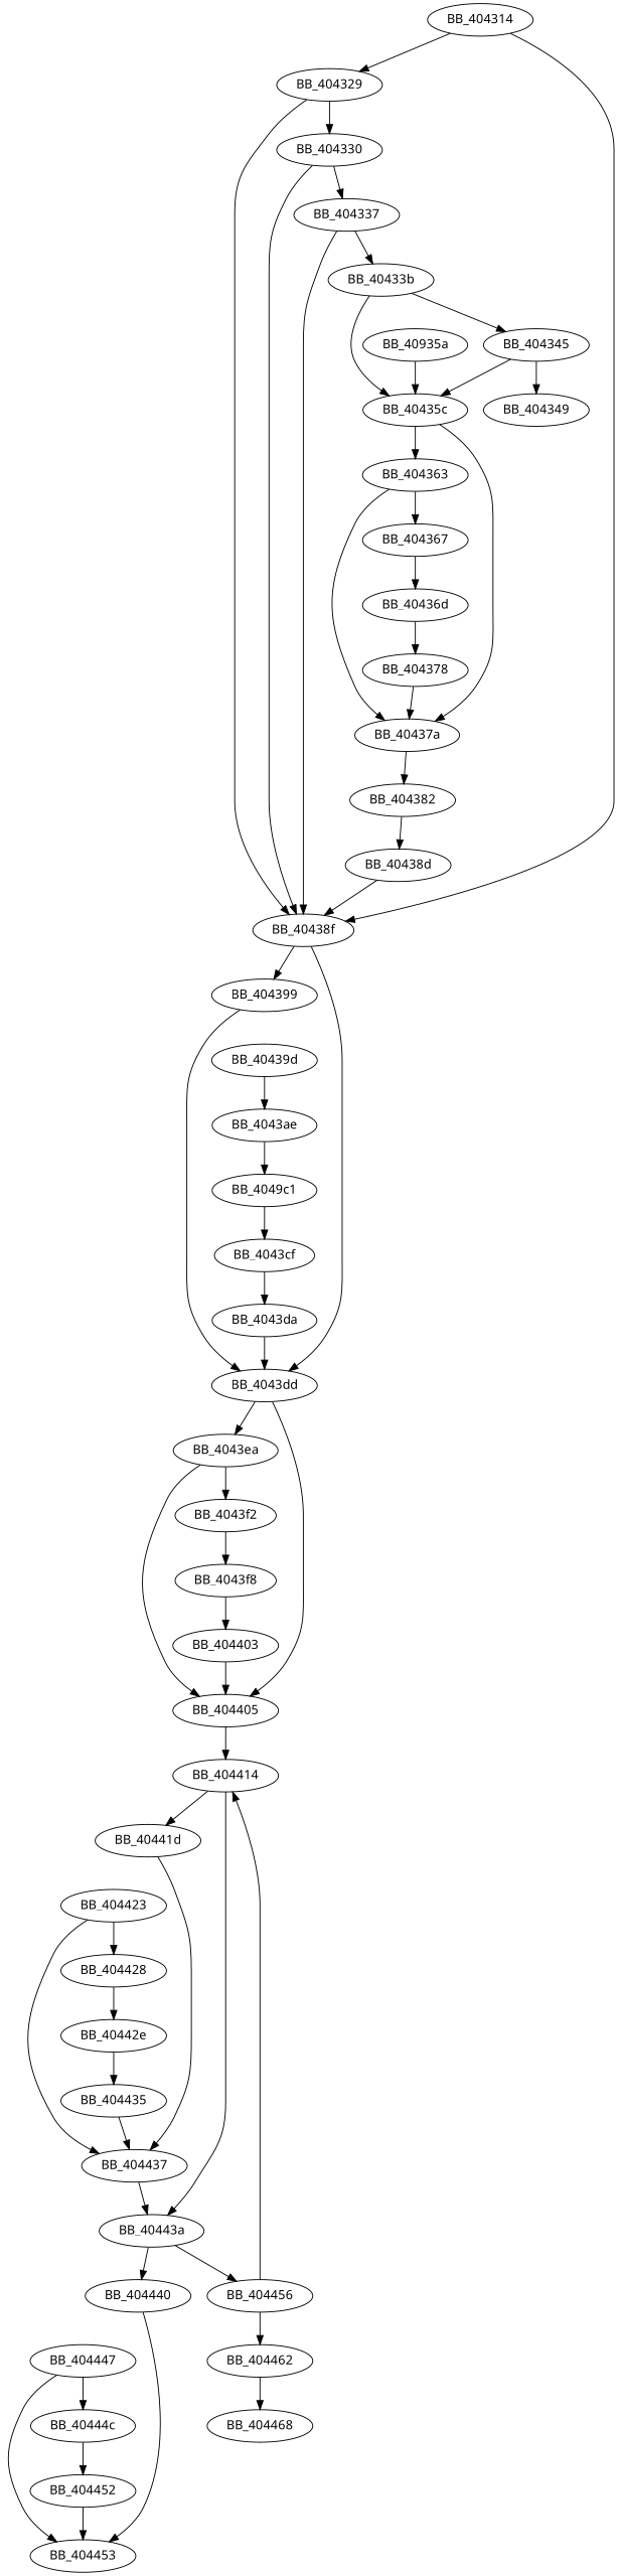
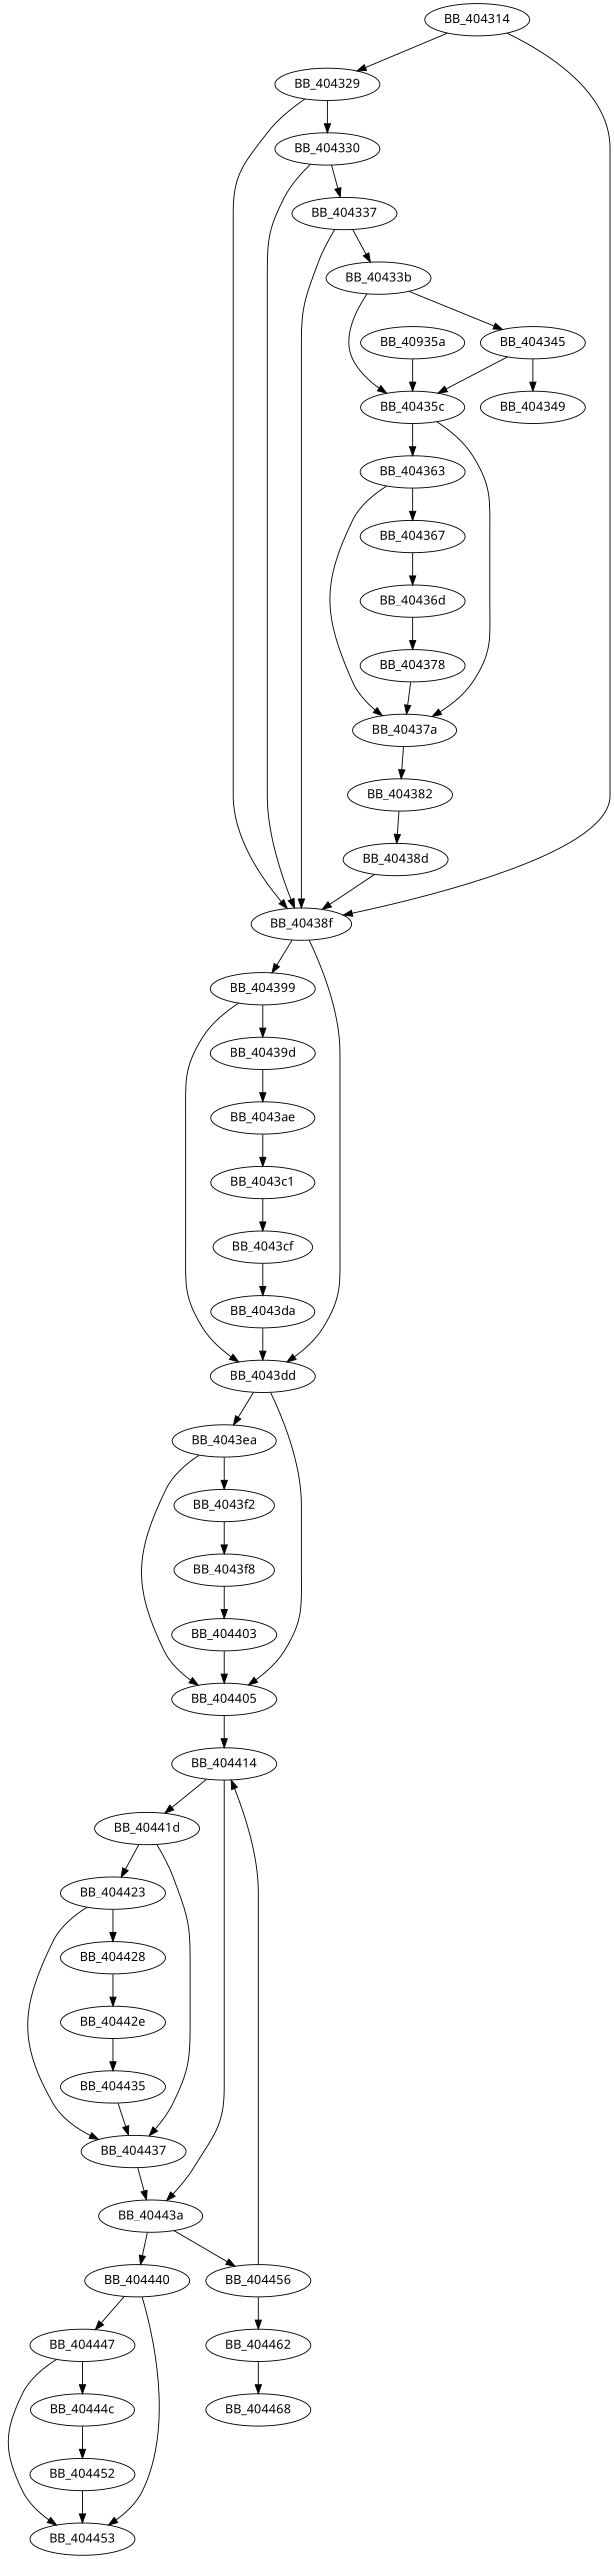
  digraph {
    fontname="Noto Sans"
    node [fontname="Noto Sans"]
    edge [fontname="Noto Sans"]
    BB_404314
    BB_404329
    BB_40438f
    BB_404330
    BB_404399
    BB_4043dd
    BB_404337
    BB_40439d
    BB_4043ea
    BB_404405
    BB_40433b
    BB_404345
    BB_40435c
    BB_404349
    BB_404363
    BB_40437a
    BB_404367
    BB_404382
    n19 [label=BB_40935a]
    BB_40436d
    BB_40438d
    BB_404378
    BB_4043ae
    BB_4043f2
    BB_404414
-   BB_4043c1 [label=BB_4049c1]
+   BB_4043c1
    BB_4043cf
    BB_4043da
    BB_4043f8
    BB_40441d
    BB_40443a
    BB_404403
    BB_404423
    BB_404437
    BB_404440
    BB_404456
    BB_404428
    BB_404447
    BB_404453
    BB_404462
    BB_40442e
    BB_404435
    BB_40444c
    BB_404468
    BB_404452
    BB_404314 -> BB_404329
    BB_404314 -> BB_40438f
    BB_404329 -> BB_40438f
    BB_404329 -> BB_404330
    BB_40438f -> BB_404399
    BB_40438f -> BB_4043dd
    BB_404330 -> BB_40438f
    BB_404330 -> BB_404337
    BB_404399 -> BB_4043dd
+   BB_404399 -> BB_40439d
    BB_4043dd -> BB_4043ea
    BB_4043dd -> BB_404405
    BB_404337 -> BB_40438f
    BB_404337 -> BB_40433b
    BB_40439d -> BB_4043ae
    BB_4043ea -> BB_404405
    BB_4043ea -> BB_4043f2
    BB_404405 -> BB_404414
    BB_40433b -> BB_404345
    BB_40433b -> BB_40435c
    BB_404345 -> BB_40435c
    BB_404345 -> BB_404349
    BB_40435c -> BB_404363
    BB_40435c -> BB_40437a
    BB_404363 -> BB_40437a
    BB_404363 -> BB_404367
    BB_40437a -> BB_404382
    BB_404367 -> BB_40436d
    BB_404382 -> BB_40438d
    n19 -> BB_40435c
    BB_40436d -> BB_404378
    BB_40438d -> BB_40438f
    BB_404378 -> BB_40437a
    BB_4043ae -> BB_4043c1
    BB_4043f2 -> BB_4043f8
    BB_404414 -> BB_40441d
    BB_404414 -> BB_40443a
    BB_4043c1 -> BB_4043cf
    BB_4043cf -> BB_4043da
    BB_4043da -> BB_4043dd
    BB_4043f8 -> BB_404403
+   BB_40441d -> BB_404423
    BB_40441d -> BB_404437
    BB_40443a -> BB_404440
    BB_40443a -> BB_404456
    BB_404403 -> BB_404405
    BB_404423 -> BB_404437
    BB_404423 -> BB_404428
    BB_404437 -> BB_40443a
+   BB_404440 -> BB_404447
    BB_404440 -> BB_404453
    BB_404456 -> BB_404414
    BB_404456 -> BB_404462
    BB_404428 -> BB_40442e
    BB_404447 -> BB_404453
    BB_404447 -> BB_40444c
    BB_404462 -> BB_404468
    BB_40442e -> BB_404435
    BB_404435 -> BB_404437
    BB_40444c -> BB_404452
    BB_404452 -> BB_404453
  }
